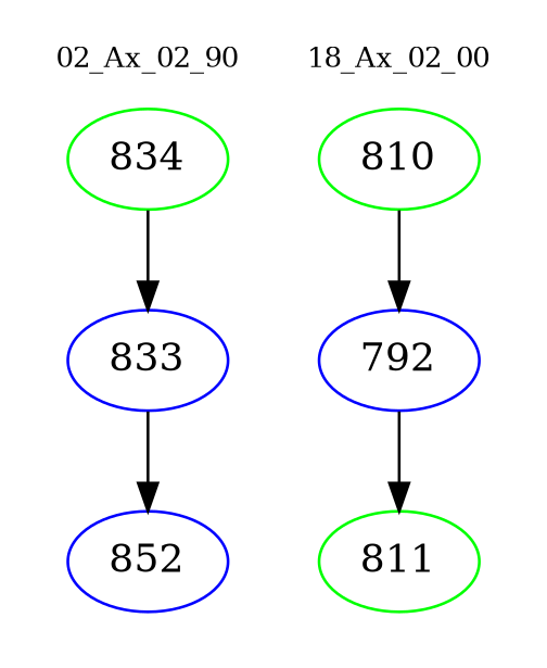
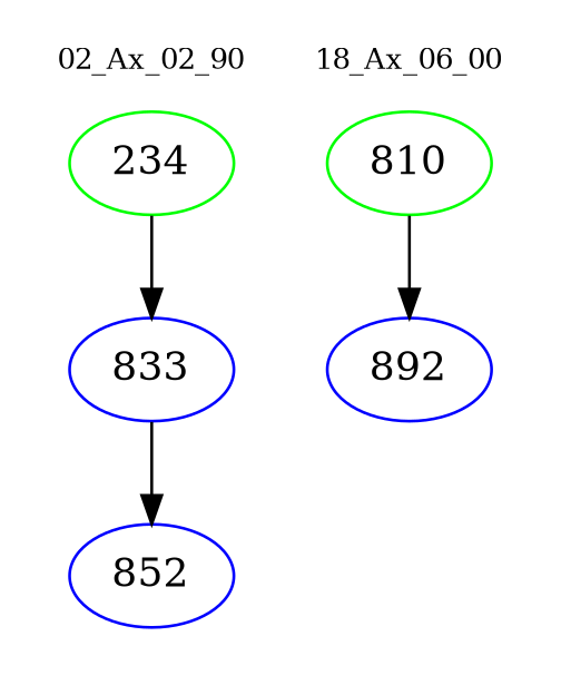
  digraph {
    node [color=green]
    edge [color=black]
-   n1 [label=834]
+   n1 [label=234]
    n2 [color=blue label=833]
    n3 [color=blue label=852]
    n4 [label=810]
-   n5 [color=blue label=792]
-   n6 [label=811]
+   n5 [color=blue label=892]
    subgraph cluster_1 {
      color=white
      fontsize=10
      label="02_Ax_02_90"
      n1
      n2
      n3
    }
    subgraph cluster_2 {
      color=white
      fontsize=10
-     label="18_Ax_02_00"
+     label="18_Ax_06_00"
      n4
      n5
-     n6
    }
    n1 -> n2
    n2 -> n3
    n4 -> n5
-   n5 -> n6
  }
